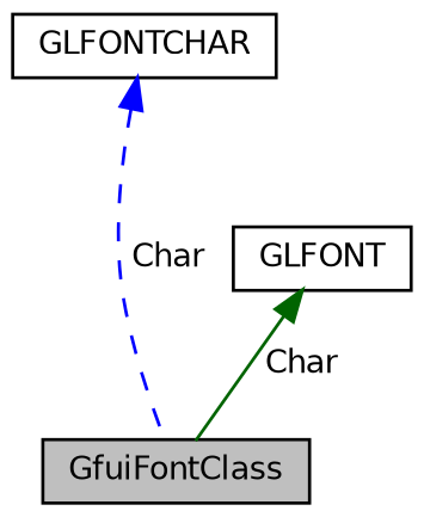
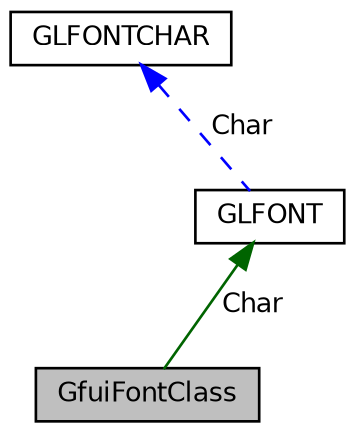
  digraph {
    node [color=black fillcolor=white fontname=Helvetica fontsize=10 shape=record style=filled]
    edge [dir=back fontname=Helvetica fontsize=10 labelfontname=Helvetica labelfontsize=10]
    n1 [fillcolor=grey75 fontcolor=black height=0.2 label=GfuiFontClass width=0.4]
    n2 [height=0.2 label=GLFONT width=0.4]
    n3 [height=0.2 label=GLFONTCHAR width=0.4]
    n2 -> n1 [color=darkgreen label=" Char" style=solid]
-   n3 -> n1 [color=blue label=" Char" style=dashed]
+   n3 -> n2 [color=blue label=" Char" style=dashed]
  }
